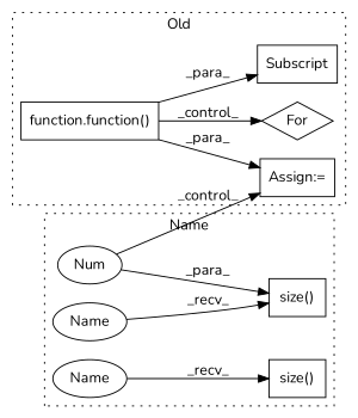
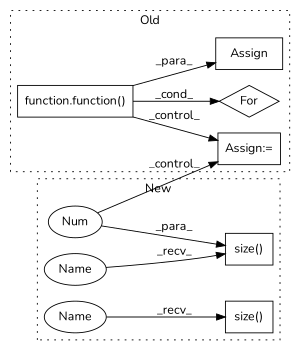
  digraph {
    fontname=Nunito
    rankdir=LR
    node [a=75 fontname=Nunito l="11,1" shape=box]
    edge [fontname=Nunito]
    n1 [l="6,1" label="function.function()" s="5112,5119"]
    n2 [a=107 l="4,14" label=For s="5097,5120" shape=diamond]
-   n3 [a=63 l="17,0" label=Subscript s="5154,0"]
+   n3 [a=63 l="17,0" label=Assign s="5154,0"]
    n4 [a=68 l=3 label="Assign:=" s=5141]
    n5 [label="size()" s="5040,5052"]
    n6 [a=76 l=1 label=Num s=5051 shape=ellipse]
    n7 [label="size()" s="5068,5080"]
    n8 [a=87 l=5 label=Name s=5068 shape=ellipse]
    n9 [a=87 l=5 label=Name s=5040 shape=ellipse]
    subgraph cluster_1 {
      label=Old
      style=dotted
      n1
      n2
      n3
      n4
    }
    subgraph cluster_2 {
-     label=Name
+     label=New
      style=dotted
      n5
      n6
      n7
      n8
      n9
    }
-   n1 -> n2 [label=_control_]
+   n1 -> n2 [label=_cond_]
    n1 -> n3 [label=_para_]
-   n1 -> n4 [label=_para_]
+   n1 -> n4 [label=_control_]
    n6 -> n4 [label=_control_]
    n6 -> n5 [label=_para_]
    n8 -> n7 [label=_recv_]
    n9 -> n5 [label=_recv_]
  }
